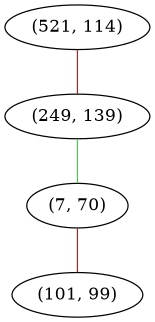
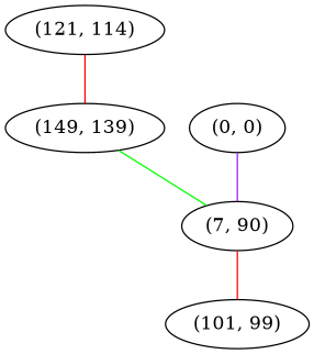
  graph {
    edge [color=red weight=1]
-   "(121, 114)" [label="(521, 114)"]
-   "(149, 139)" [label="(249, 139)"]
-   "(7, 90)" [label="(7, 70)"]
+   "(121, 114)"
+   "(149, 139)"
+   "(7, 90)"
    n4 [label="(101, 99)"]
+   "(0, 0)"
    "(121, 114)" -- "(149, 139)"
    "(149, 139)" -- "(7, 90)" [color=green weight=2]
    "(7, 90)" -- n4
+   "(0, 0)" -- "(7, 90)" [color=purple weight=4]
  }
